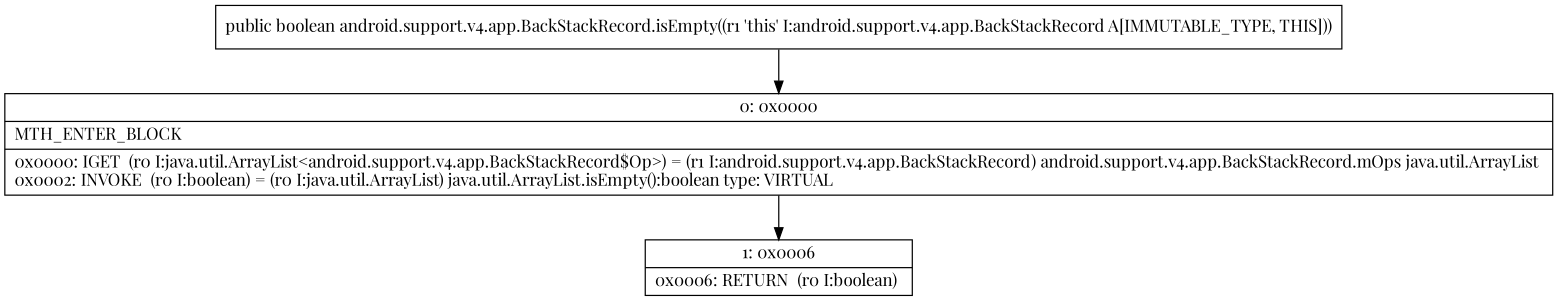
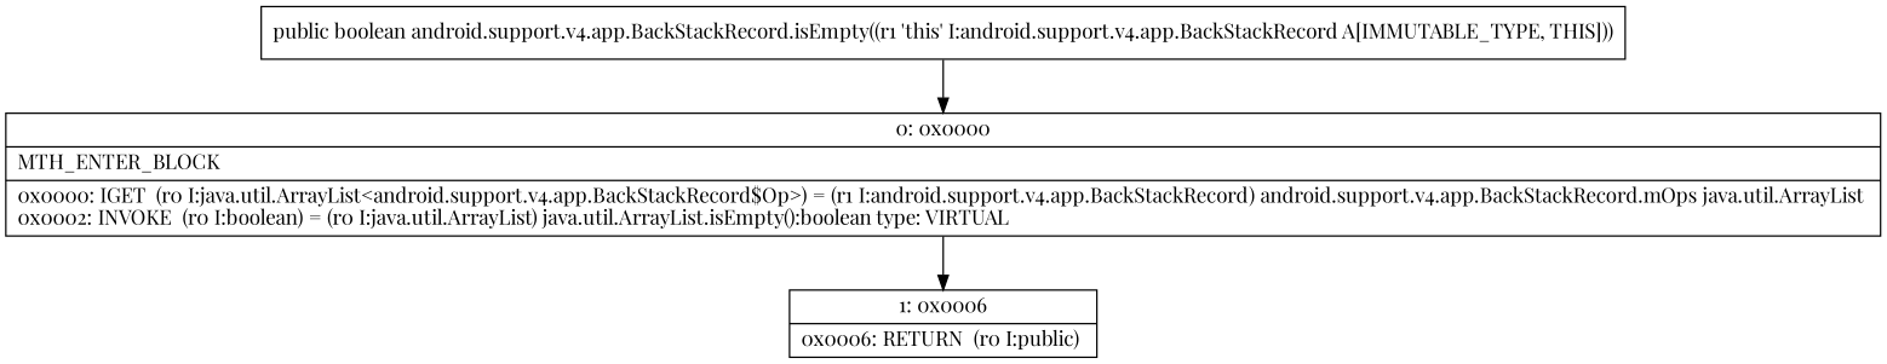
  digraph {
    fontname="Playfair Display"
    node [shape=record fontname="Playfair Display"]
    edge [fontname="Playfair Display"]
    n1 [label="{0\:\ 0x0000|MTH_ENTER_BLOCK\l|0x0000: IGET  (r0 I:java.util.ArrayList\<android.support.v4.app.BackStackRecord$Op\>) = (r1 I:android.support.v4.app.BackStackRecord) android.support.v4.app.BackStackRecord.mOps java.util.ArrayList \l0x0002: INVOKE  (r0 I:boolean) = (r0 I:java.util.ArrayList) java.util.ArrayList.isEmpty():boolean type: VIRTUAL \l}"]
-   n2 [label="{1\:\ 0x0006|0x0006: RETURN  (r0 I:boolean) \l}"]
+   n2 [label="{1\:\ 0x0006|0x0006: RETURN  (r0 I:public) \l}"]
    n3 [label="{public boolean android.support.v4.app.BackStackRecord.isEmpty((r1 'this' I:android.support.v4.app.BackStackRecord A[IMMUTABLE_TYPE, THIS])) }"]
    n1 -> n2
    n3 -> n1
  }
